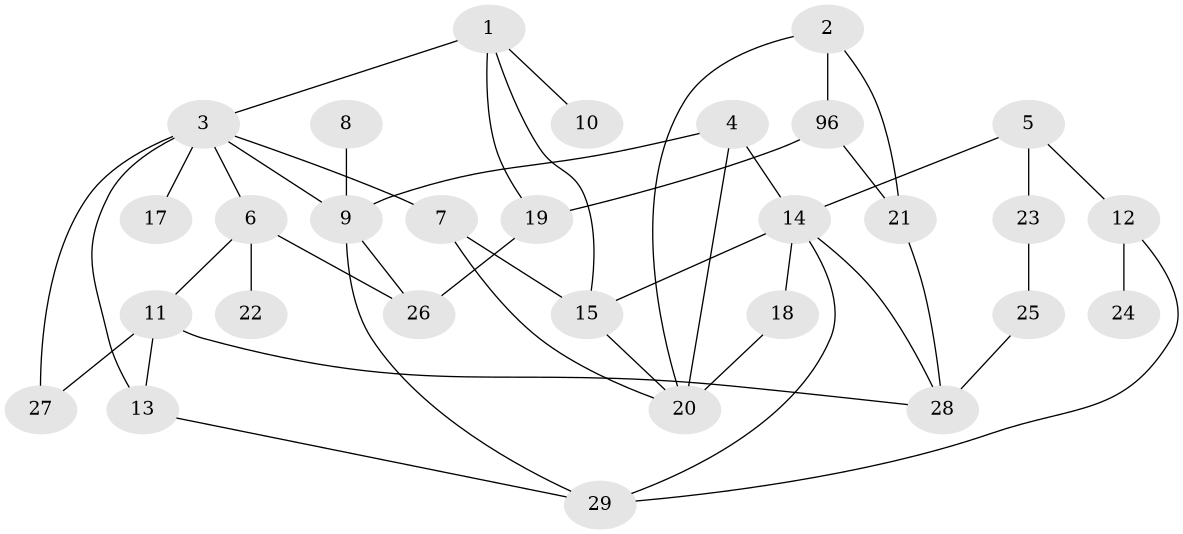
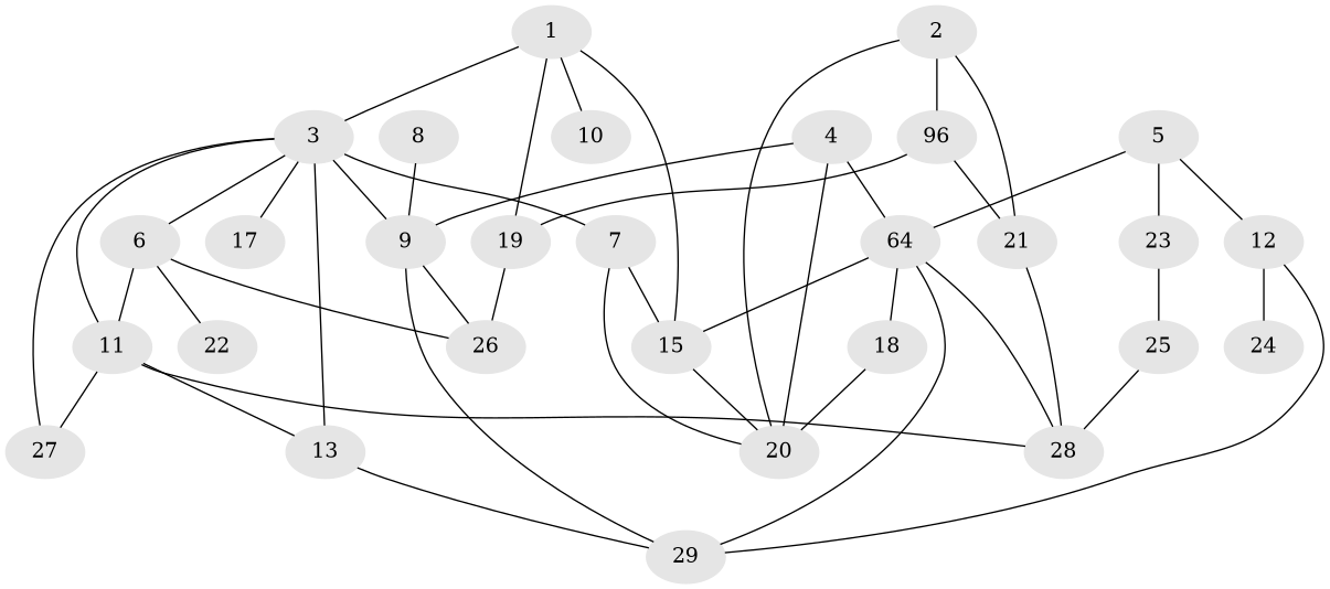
  graph {
    node [color=gray90 style=filled]
    edge [weight=1.0]
    1
    3
    10
    15
    19
    6
    7
    9
    11
    17
    27
    13
    20
    26
    n15 [label=96]
    2
    21
    28
    22
    29
    4
-   14
+   14 [label=64]
    18
    5
    12
    23
    24
    25
    8
    1 -- 3
    1 -- 10
    1 -- 15
    1 -- 19
    3 -- 6
    3 -- 7
    3 -- 9
+   3 -- 11
    3 -- 17
    3 -- 27
    3 -- 13 [weight=2.0]
    15 -- 20
    19 -- 26
    6 -- 11
    6 -- 26
    6 -- 22
    7 -- 15
    7 -- 20
    9 -- 26
    9 -- 29
    11 -- 27
    11 -- 13
    11 -- 28
    13 -- 29
    n15 -- 19
    n15 -- 21
    2 -- 20
    2 -- n15
    2 -- 21
    21 -- 28
    4 -- 9
    4 -- 20
    4 -- 14
    14 -- 15
    14 -- 28
    14 -- 29
    14 -- 18
    18 -- 20 [weight=2.0]
    5 -- 14
    5 -- 12
    5 -- 23
    12 -- 29
    12 -- 24
    23 -- 25
    25 -- 28
    8 -- 9
  }
